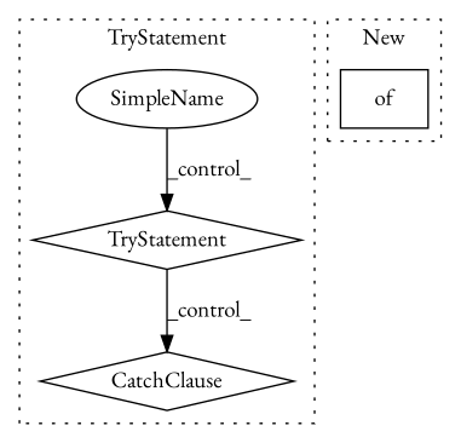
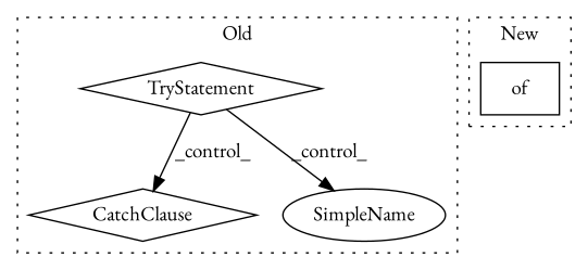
  digraph {
    fontname="EB Garamond"
    node [shape=diamond fontname="EB Garamond"]
    edge [fontname="EB Garamond"]
    n1 [a=12 l="13,2" label=CatchClause s="587,641"]
    n2 [a=54 l=4 label=TryStatement s=418]
    n3 [a=42 label=SimpleName shape=ellipse]
    n4 [a=32 l="3,1" label=of s="515,576" shape=box]
    subgraph cluster_1 {
-     label=TryStatement
+     label=Old
      style=dotted
      n1
      n2
      n3
    }
    subgraph cluster_2 {
      label=New
      style=dotted
      n4
    }
    n2 -> n1 [label=_control_]
-   n3 -> n2 [label=_control_]
+   n2 -> n3 [label=_control_]
  }
